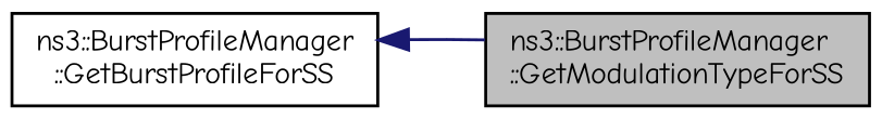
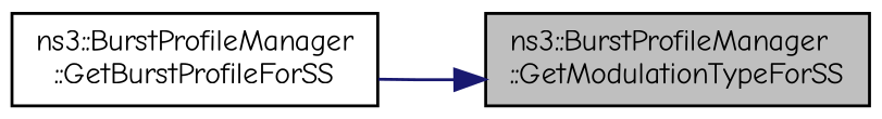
  digraph {
    rankdir=RL
    fontname="Comic Neue"
    node [color=black fontname="Comic Neue" fontsize=10 shape=record style=filled]
    n1 [fillcolor=grey75 fontcolor=black height=0.2 label="ns3::BurstProfileManager\l::GetModulationTypeForSS" width=0.4]
    n2 [fillcolor=white height=0.2 label="ns3::BurstProfileManager\l::GetBurstProfileForSS" width=0.4]
-   n2 -> n1 [color=midnightblue dir=back fontname="Comic Neue" fontsize=10 labelfontname=Helvetica labelfontsize=10 style=solid]
+   n1 -> n2 [color=midnightblue dir=back fontname="Comic Neue" fontsize=10 labelfontname=Helvetica labelfontsize=10 style=solid]
  }
